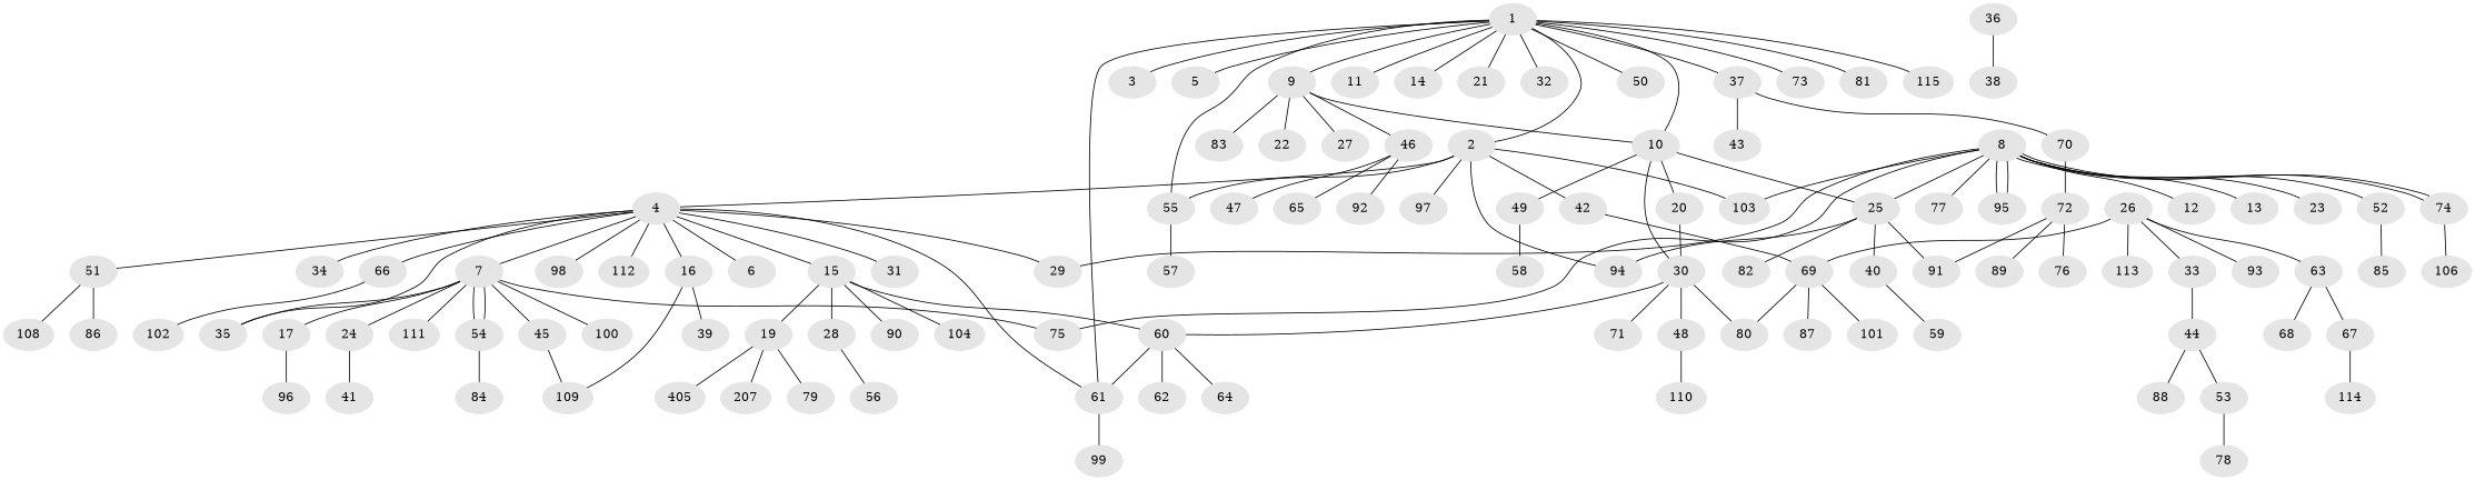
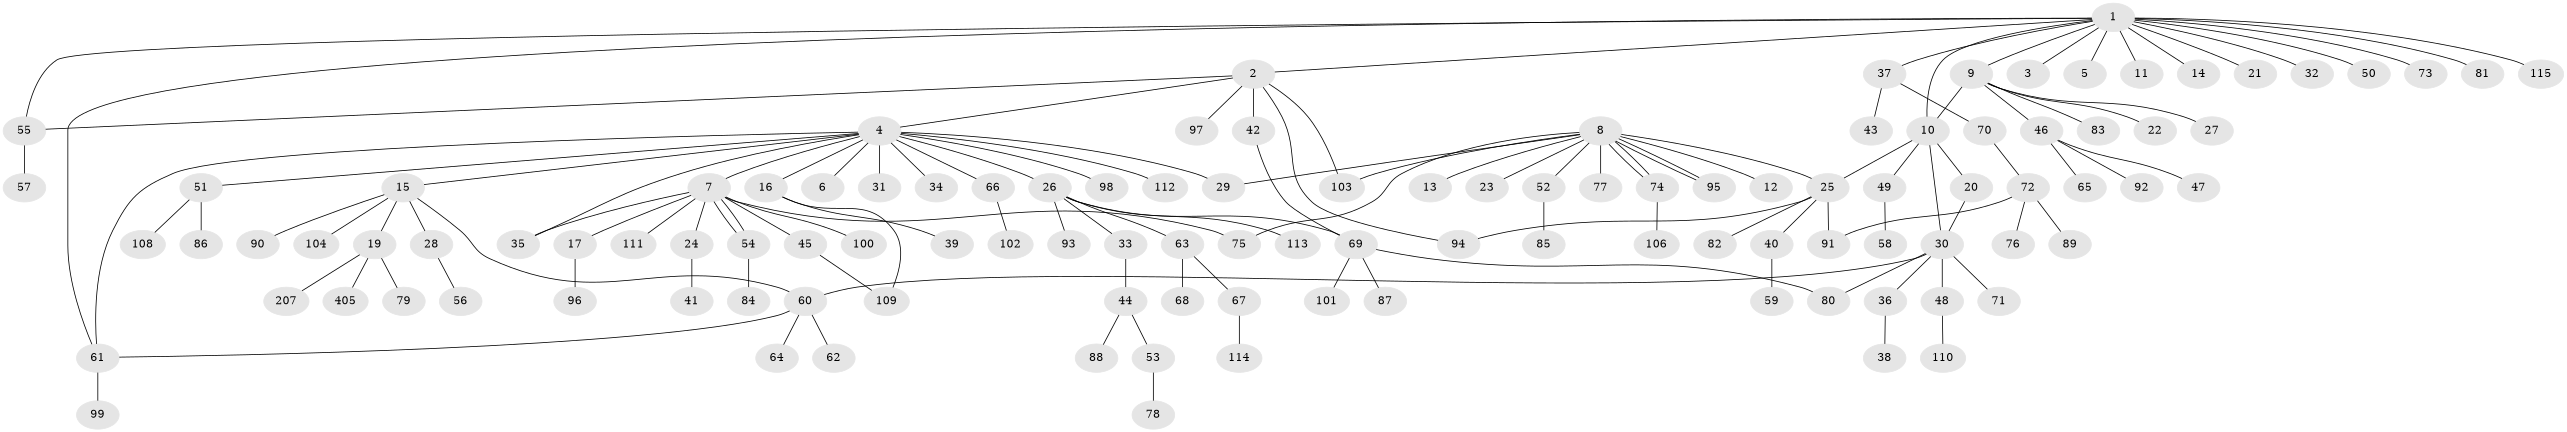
  graph {
    node [color=gray90 style=filled]
    1
    2
    3
    5
    9
    10
    11
    14
    21
    32
    37
    50
    55
    61
    73
    81
    115
    4
    42
    94
    97
    103
    22
    27
    46
    83
    25
    20
    30
    49
    43
    70
    57
    99
    6
    7
    15
    16
    26
    29
    31
    34
    35
    51
    66
    98
    112
    69
    17
    24
    45
    54
    100
    111
    75
    19
    28
    60
    90
    104
    39
    109
    33
    63
    93
    113
    86
    108
    102
    8
    12
    13
    23
    52
    74
    77
    95
    96
    41
    84
    40
    82
    91
    85
    106
    47
    65
    92
    36
    48
    71
    80
    58
    79
    n95 [label=405]
    n96 [label=207]
    56
    62
    64
    59
    44
    67
    68
    87
    101
    38
    110
    53
    88
    72
    78
    114
    76
    89
    1 -- 2
    1 -- 3
    1 -- 5
    1 -- 9
    1 -- 10
    1 -- 11
    1 -- 14
    1 -- 21
    1 -- 32
    1 -- 37
    1 -- 50
    1 -- 55
    1 -- 61
    1 -- 73
    1 -- 81
    1 -- 115
    2 -- 55
    2 -- 4
    2 -- 42
    2 -- 94
    2 -- 97
    2 -- 103
    9 -- 10
    9 -- 22
    9 -- 27
    9 -- 46
    9 -- 83
    10 -- 25
    10 -- 20
    10 -- 30
    10 -- 49
    37 -- 43
    37 -- 70
    55 -- 57
    61 -- 99
    4 -- 61
    4 -- 6
    4 -- 7
    4 -- 15
    4 -- 16
+   4 -- 26
    4 -- 29
    4 -- 31
    4 -- 34
    4 -- 35
    4 -- 51
    4 -- 66
    4 -- 98
    4 -- 112
    42 -- 69
    46 -- 47
    46 -- 65
    46 -- 92
    25 -- 94
    25 -- 40
    25 -- 82
    25 -- 91
    20 -- 30
    30 -- 60
+   30 -- 36
    30 -- 48
    30 -- 71
    30 -- 80
    49 -- 58
    70 -- 72
    7 -- 35
    7 -- 17
    7 -- 24
    7 -- 45
    7 -- 54
    7 -- 54
    7 -- 100
    7 -- 111
    7 -- 75
    15 -- 19
    15 -- 28
    15 -- 60
    15 -- 90
    15 -- 104
    16 -- 39
    16 -- 109
    26 -- 69
    26 -- 33
    26 -- 63
    26 -- 93
    26 -- 113
    51 -- 86
    51 -- 108
    66 -- 102
    69 -- 80
    69 -- 87
    69 -- 101
    17 -- 96
    24 -- 41
    45 -- 109
    54 -- 84
    19 -- 79
    19 -- n95
    19 -- n96
    28 -- 56
    60 -- 61
    60 -- 62
    60 -- 64
    33 -- 44
    63 -- 67
    63 -- 68
    8 -- 103
    8 -- 25
    8 -- 29
    8 -- 75
    8 -- 12
    8 -- 13
    8 -- 23
    8 -- 52
    8 -- 74
    8 -- 74
    8 -- 77
    8 -- 95
    8 -- 95
    52 -- 85
    74 -- 106
    40 -- 59
    36 -- 38
    48 -- 110
    44 -- 53
    44 -- 88
    67 -- 114
    53 -- 78
    72 -- 91
    72 -- 76
    72 -- 89
  }
